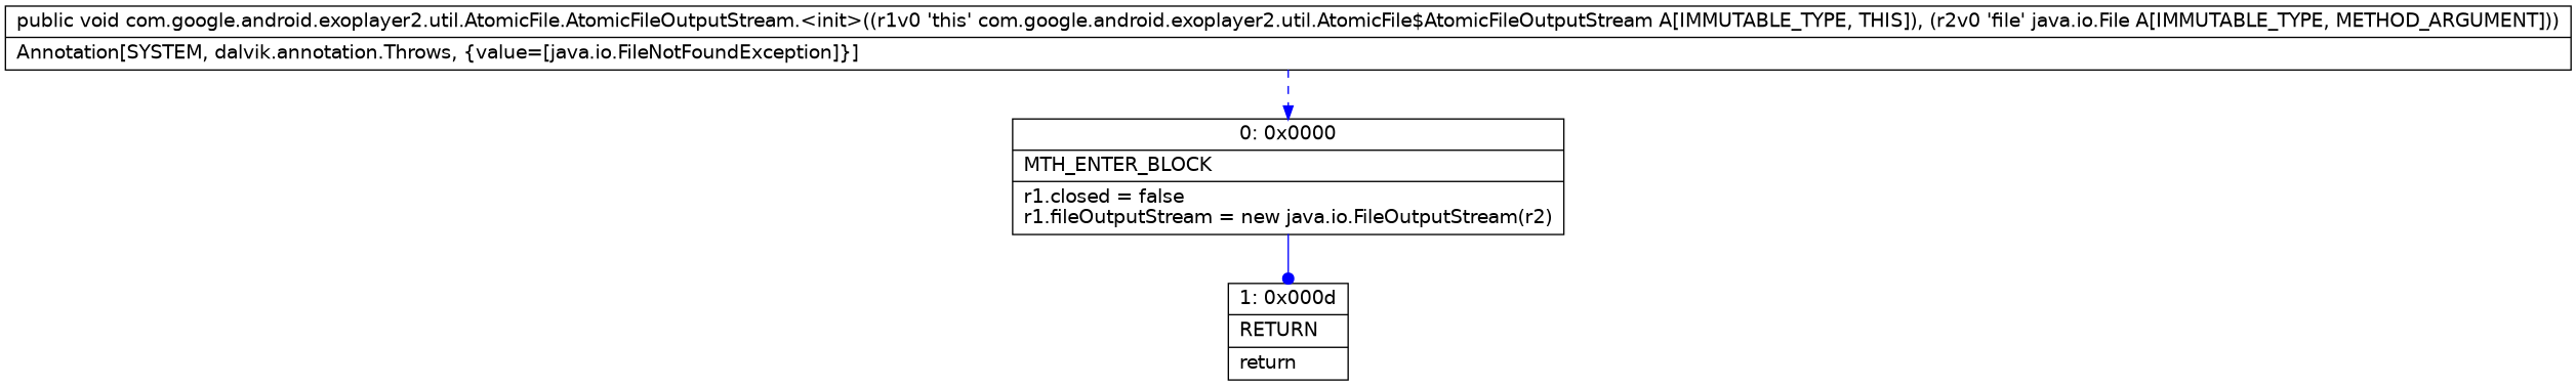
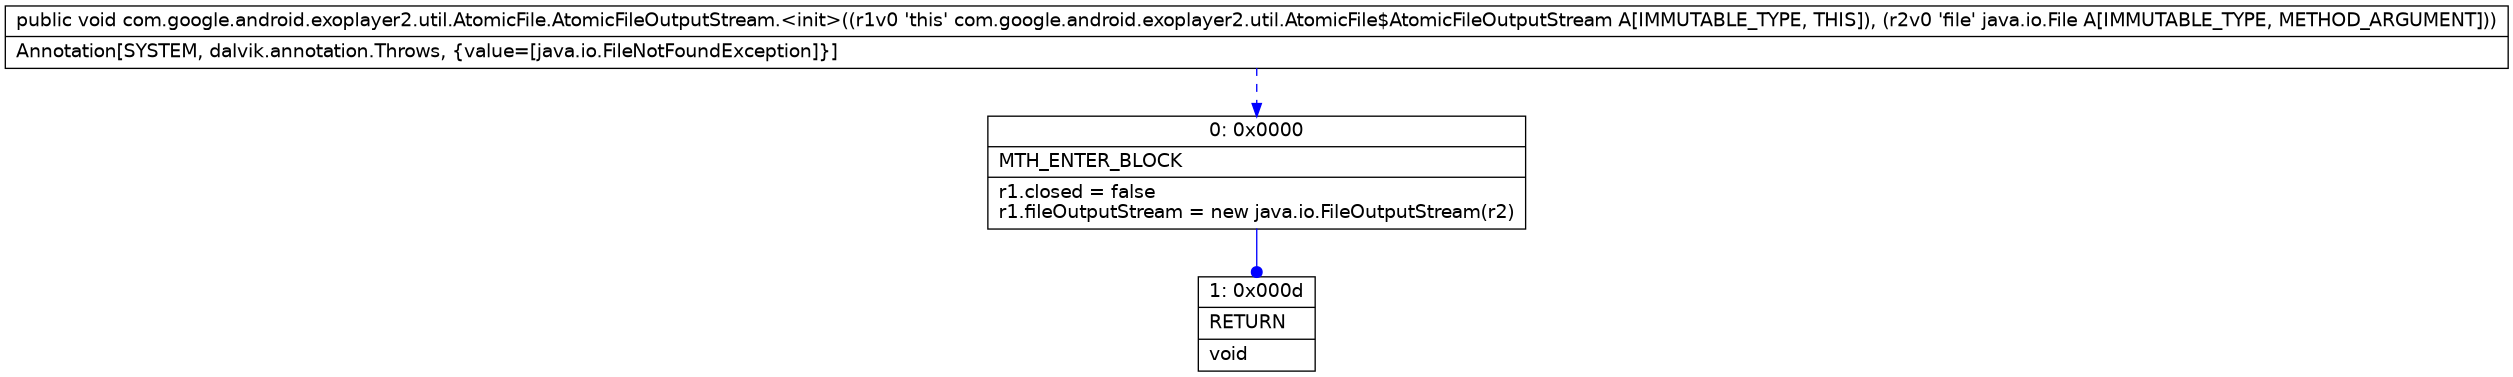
  digraph {
    fontname="DejaVu Sans"
    node [shape=record fontname="DejaVu Sans"]
    edge [color=blue fontname="DejaVu Sans"]
    n1 [label="{0\:\ 0x0000|MTH_ENTER_BLOCK\l|r1.closed = false\lr1.fileOutputStream = new java.io.FileOutputStream(r2)\l}"]
-   n2 [label="{1\:\ 0x000d|RETURN\l|return\l}"]
+   n2 [label="{1\:\ 0x000d|RETURN\l|void\l}"]
    n3 [label="{public void com.google.android.exoplayer2.util.AtomicFile.AtomicFileOutputStream.\<init\>((r1v0 'this' com.google.android.exoplayer2.util.AtomicFile$AtomicFileOutputStream A[IMMUTABLE_TYPE, THIS]), (r2v0 'file' java.io.File A[IMMUTABLE_TYPE, METHOD_ARGUMENT]))  | Annotation[SYSTEM, dalvik.annotation.Throws, \{value=[java.io.FileNotFoundException]\}]\l}"]
    n1 -> n2 [style=solid arrowhead=dot]
    n3 -> n1 [style=dashed arrowhead=normal]
  }
